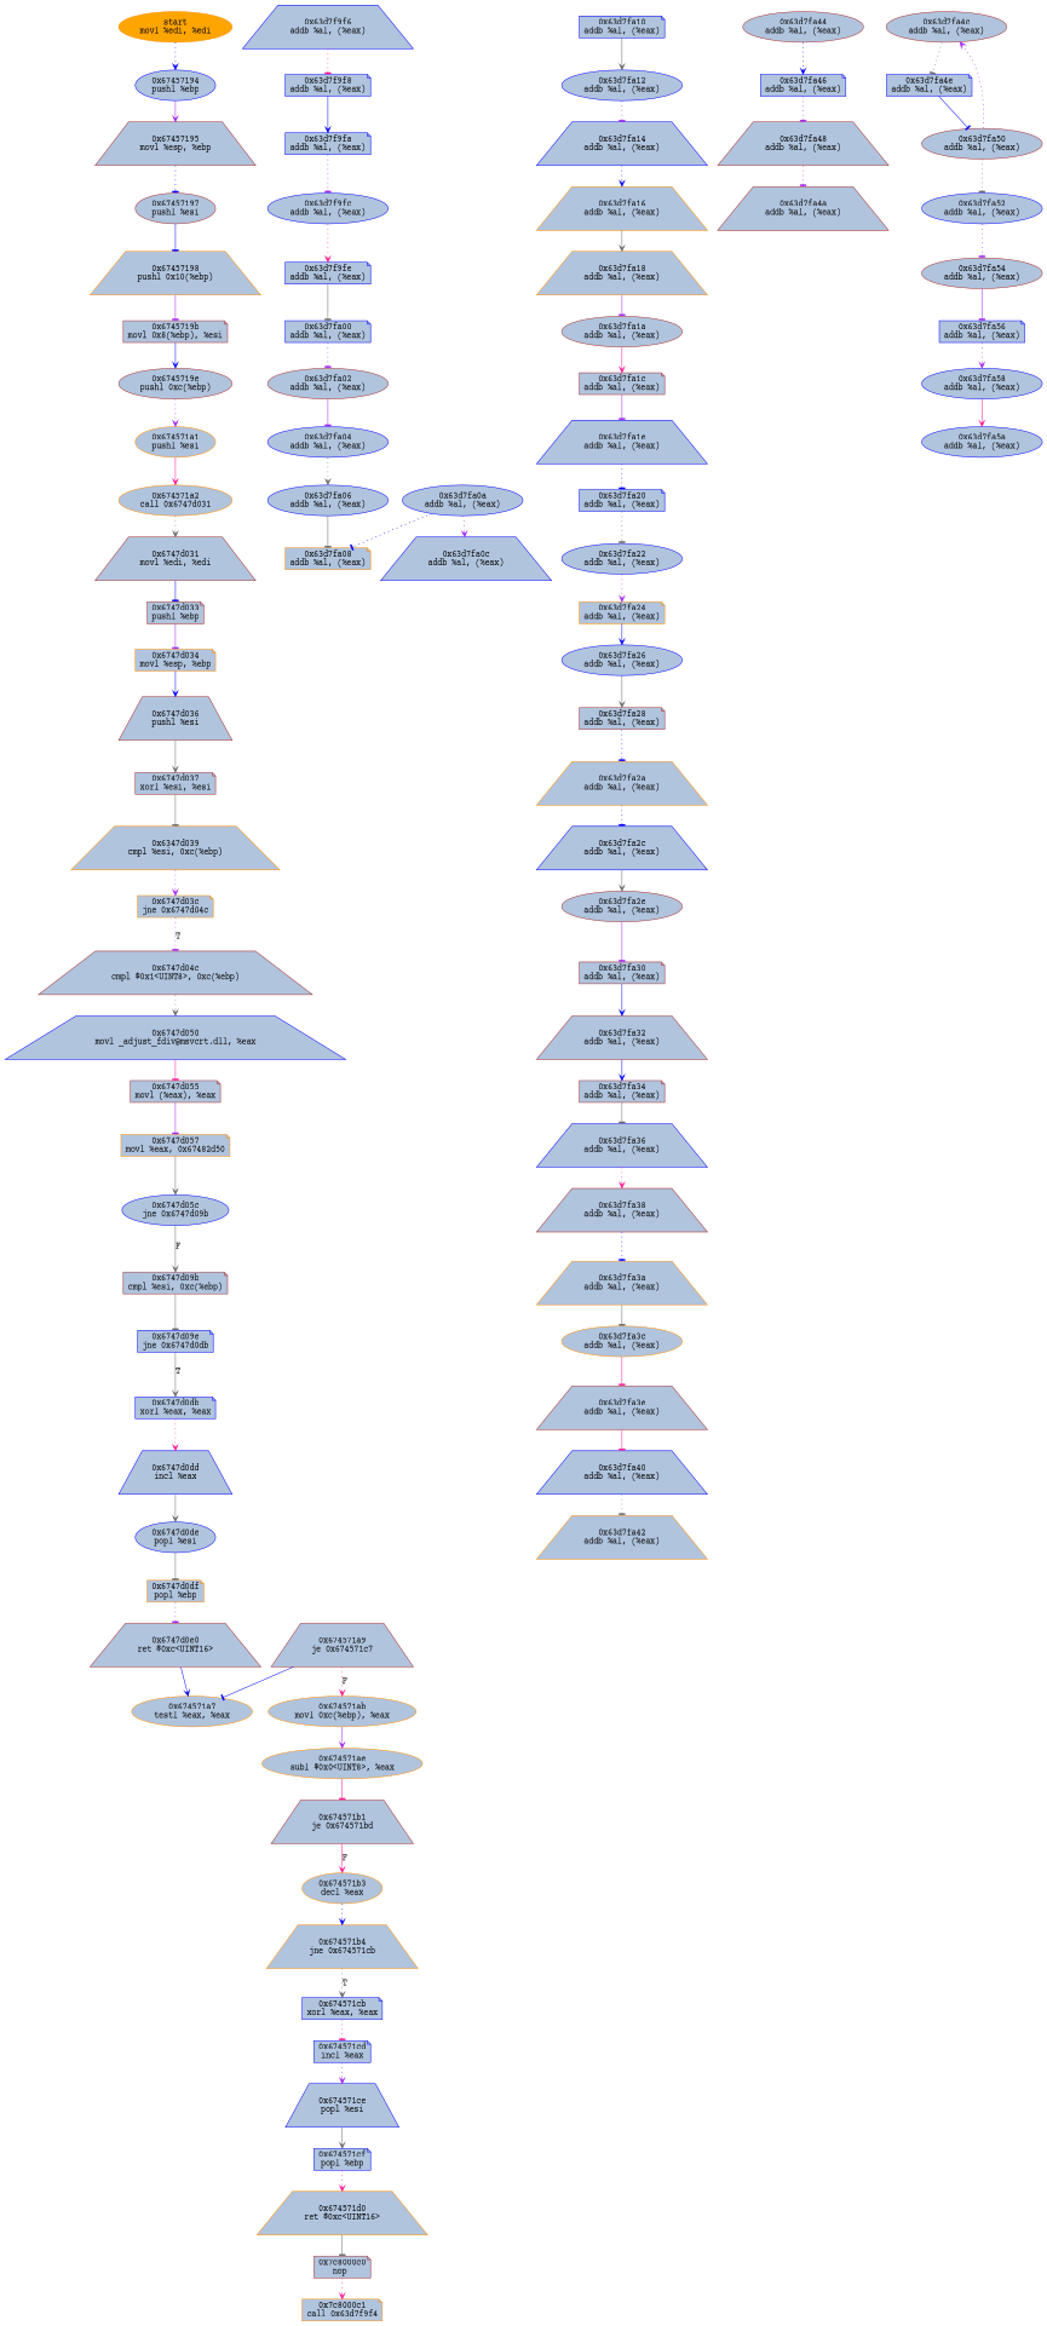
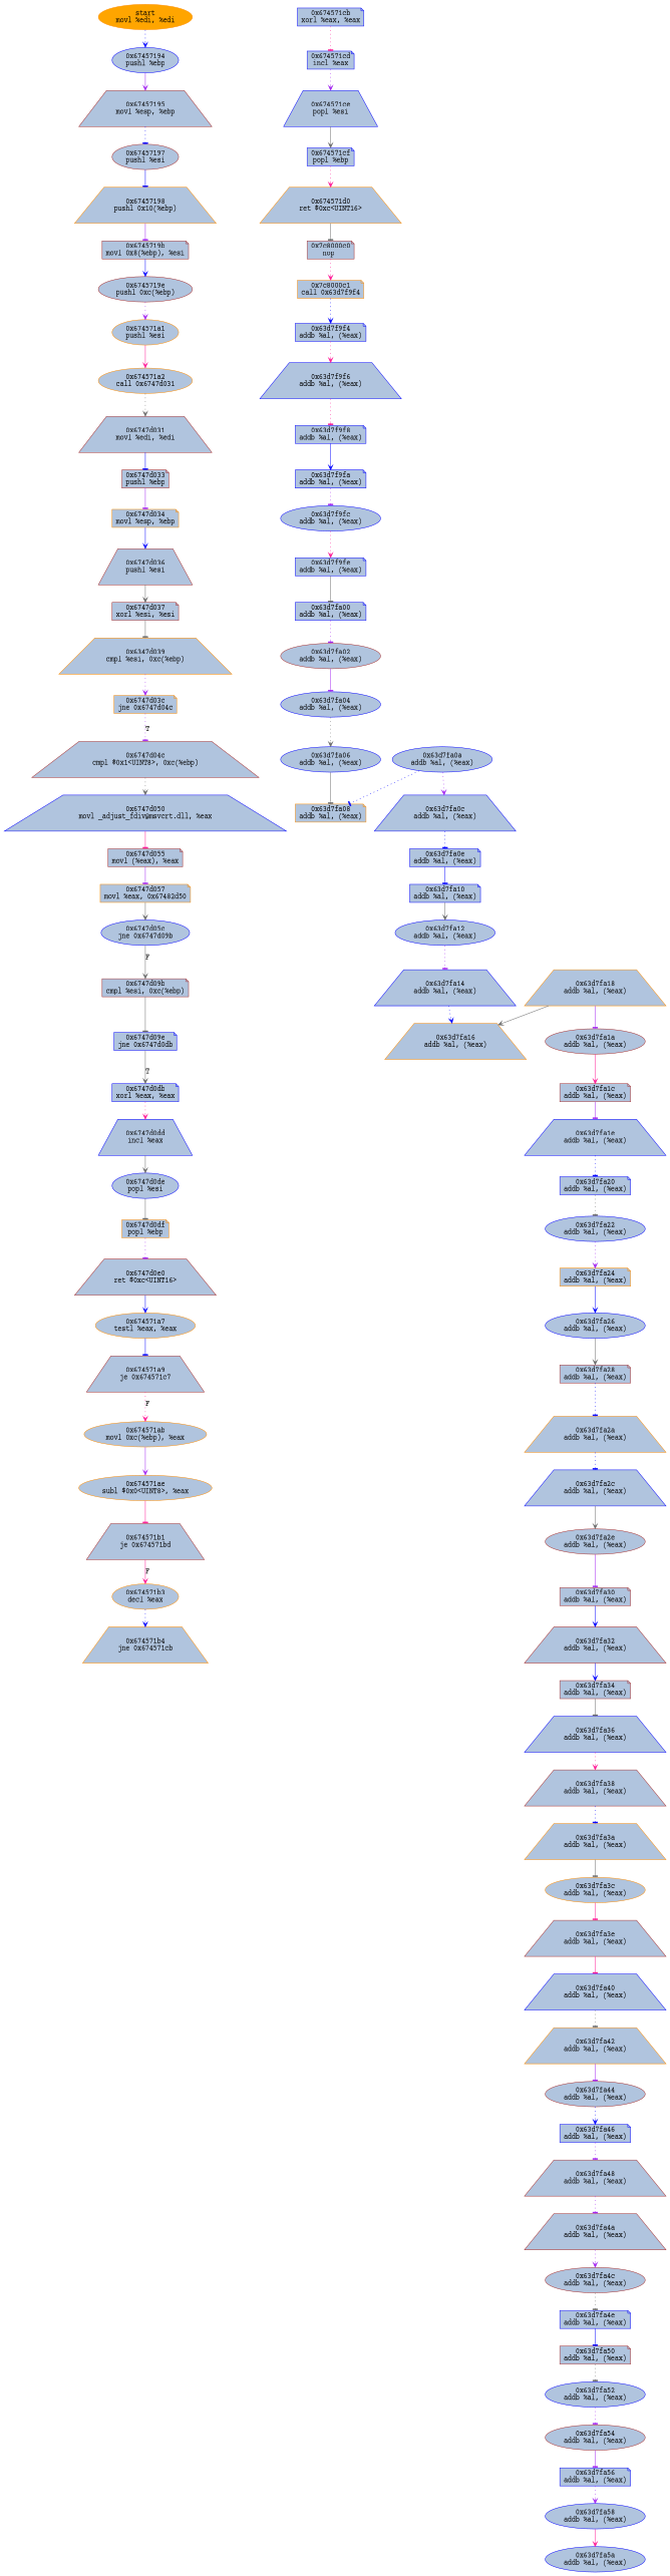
  digraph {
    fontname="Courier Prime"
    node [color=blue fillcolor=lightsteelblue fontname="Courier Prime" shape=note style=filled]
    edge [arrowhead=tee color=purple fontname="Courier Prime" style=solid]
    n1 [color=darkorange fillcolor=orange label="start\nmovl %edi, %edi" shape=ellipse]
    n2 [label="0x67457194\npushl %ebp" shape=ellipse]
    n3 [color=brown label="0x67457195\nmovl %esp, %ebp" shape=trapezium]
    n4 [color=brown label="0x67457197\npushl %esi" shape=ellipse]
    n5 [color=darkorange label="0x67457198\npushl 0x10(%ebp)" shape=trapezium]
    n6 [color=brown label="0x6745719b\nmovl 0x8(%ebp), %esi"]
    n7 [color=brown label="0x6745719e\npushl 0xc(%ebp)" shape=ellipse]
    n8 [color=darkorange label="0x674571a1\npushl %esi" shape=ellipse]
    n9 [color=darkorange label="0x674571a2\ncall 0x6747d031" shape=ellipse]
    n10 [color=brown label="0x6747d031\nmovl %edi, %edi" shape=trapezium]
    n11 [color=brown label="0x6747d033\npushl %ebp"]
    n12 [color=darkorange label="0x6747d034\nmovl %esp, %ebp"]
    n13 [color=brown label="0x6747d036\npushl %esi" shape=trapezium]
    n14 [color=brown label="0x6747d037\nxorl %esi, %esi"]
    n15 [color=darkorange label="0x6347d039\ncmpl %esi, 0xc(%ebp)" shape=trapezium]
    n16 [color=darkorange label="0x6747d03c\njne 0x6747d04c"]
    n17 [color=brown label="0x6747d04c\ncmpl $0x1<UINT8>, 0xc(%ebp)" shape=trapezium]
    n18 [label="0x6747d050\nmovl _adjust_fdiv@msvcrt.dll, %eax" shape=trapezium]
    n19 [color=brown label="0x6747d055\nmovl (%eax), %eax"]
    n20 [color=darkorange label="0x6747d057\nmovl %eax, 0x67482d50"]
    n21 [label="0x6747d05c\njne 0x6747d09b" shape=ellipse]
    n22 [color=brown label="0x6747d09b\ncmpl %esi, 0xc(%ebp)"]
    n23 [label="0x6747d09e\njne 0x6747d0db"]
    n24 [label="0x6747d0db\nxorl %eax, %eax"]
    n25 [label="0x6747d0dd\nincl %eax" shape=trapezium]
    n26 [label="0x6747d0de\npopl %esi" shape=ellipse]
    n27 [color=darkorange label="0x6747d0df\npopl %ebp"]
    n28 [color=brown label="0x6747d0e0\nret $0xc<UINT16>" shape=trapezium]
    n29 [color=darkorange label="0x674571a7\ntestl %eax, %eax" shape=ellipse]
    n30 [color=brown label="0x674571a9\nje 0x674571c7" shape=trapezium]
    n31 [color=darkorange label="0x674571ab\nmovl 0xc(%ebp), %eax" shape=ellipse]
    n32 [color=darkorange label="0x674571ae\nsubl $0x0<UINT8>, %eax" shape=ellipse]
    n33 [color=brown label="0x674571b1\nje 0x674571bd" shape=trapezium]
    n34 [color=darkorange label="0x674571b3\ndecl %eax" shape=ellipse]
    n35 [color=darkorange label="0x674571b4\njne 0x674571cb" shape=trapezium]
    n36 [label="0x674571cb\nxorl %eax, %eax"]
    n37 [label="0x674571cd\nincl %eax"]
    n38 [label="0x674571ce\npopl %esi" shape=trapezium]
    n39 [label="0x674571cf\npopl %ebp"]
    n40 [color=darkorange label="0x674571d0\nret $0xc<UINT16>" shape=trapezium]
    n41 [color=brown label="0x7c8000c0\nnop "]
    n42 [color=darkorange label="0x7c8000c1\ncall 0x63d7f9f4"]
+   n43 [label="0x63d7f9f4\naddb %al, (%eax)"]
    n44 [label="0x63d7f9f6\naddb %al, (%eax)" shape=trapezium]
    n45 [label="0x63d7f9f8\naddb %al, (%eax)"]
    n46 [label="0x63d7f9fa\naddb %al, (%eax)"]
    n47 [label="0x63d7f9fc\naddb %al, (%eax)" shape=ellipse]
    n48 [label="0x63d7f9fe\naddb %al, (%eax)"]
    n49 [label="0x63d7fa00\naddb %al, (%eax)"]
    n50 [color=brown label="0x63d7fa02\naddb %al, (%eax)" shape=ellipse]
    n51 [label="0x63d7fa04\naddb %al, (%eax)" shape=ellipse]
    n52 [label="0x63d7fa06\naddb %al, (%eax)" shape=ellipse]
    n53 [color=darkorange label="0x63d7fa08\naddb %al, (%eax)"]
    n54 [label="0x63d7fa0a\naddb %al, (%eax)" shape=ellipse]
    n55 [label="0x63d7fa0c\naddb %al, (%eax)" shape=trapezium]
+   n56 [label="0x63d7fa0e\naddb %al, (%eax)"]
    n57 [label="0x63d7fa10\naddb %al, (%eax)"]
    n58 [label="0x63d7fa12\naddb %al, (%eax)" shape=ellipse]
    n59 [label="0x63d7fa14\naddb %al, (%eax)" shape=trapezium]
    n60 [color=darkorange label="0x63d7fa16\naddb %al, (%eax)" shape=trapezium]
    n61 [color=darkorange label="0x63d7fa18\naddb %al, (%eax)" shape=trapezium]
    n62 [color=brown label="0x63d7fa1a\naddb %al, (%eax)" shape=ellipse]
    n63 [color=brown label="0x63d7fa1c\naddb %al, (%eax)"]
    n64 [label="0x63d7fa1e\naddb %al, (%eax)" shape=trapezium]
    n65 [label="0x63d7fa20\naddb %al, (%eax)"]
    n66 [label="0x63d7fa22\naddb %al, (%eax)" shape=ellipse]
    n67 [color=darkorange label="0x63d7fa24\naddb %al, (%eax)"]
    n68 [label="0x63d7fa26\naddb %al, (%eax)" shape=ellipse]
    n69 [color=brown label="0x63d7fa28\naddb %al, (%eax)"]
    n70 [color=darkorange label="0x63d7fa2a\naddb %al, (%eax)" shape=trapezium]
    n71 [label="0x63d7fa2c\naddb %al, (%eax)" shape=trapezium]
    n72 [color=brown label="0x63d7fa2e\naddb %al, (%eax)" shape=ellipse]
    n73 [color=brown label="0x63d7fa30\naddb %al, (%eax)"]
    n74 [color=brown label="0x63d7fa32\naddb %al, (%eax)" shape=trapezium]
    n75 [color=brown label="0x63d7fa34\naddb %al, (%eax)"]
    n76 [label="0x63d7fa36\naddb %al, (%eax)" shape=trapezium]
    n77 [color=brown label="0x63d7fa38\naddb %al, (%eax)" shape=trapezium]
    n78 [color=darkorange label="0x63d7fa3a\naddb %al, (%eax)" shape=trapezium]
    n79 [color=darkorange label="0x63d7fa3c\naddb %al, (%eax)" shape=ellipse]
    n80 [color=brown label="0x63d7fa3e\naddb %al, (%eax)" shape=trapezium]
    n81 [label="0x63d7fa40\naddb %al, (%eax)" shape=trapezium]
    n82 [color=darkorange label="0x63d7fa42\naddb %al, (%eax)" shape=trapezium]
    n83 [color=brown label="0x63d7fa44\naddb %al, (%eax)" shape=ellipse]
    n84 [label="0x63d7fa46\naddb %al, (%eax)"]
    n85 [color=brown label="0x63d7fa48\naddb %al, (%eax)" shape=trapezium]
    n86 [color=brown label="0x63d7fa4a\naddb %al, (%eax)" shape=trapezium]
    n87 [color=brown label="0x63d7fa4c\naddb %al, (%eax)" shape=ellipse]
    n88 [label="0x63d7fa4e\naddb %al, (%eax)"]
-   n89 [color=brown label="0x63d7fa50\naddb %al, (%eax)" shape=ellipse]
+   n89 [color=brown label="0x63d7fa50\naddb %al, (%eax)"]
    n90 [label="0x63d7fa52\naddb %al, (%eax)" shape=ellipse]
    n91 [color=brown label="0x63d7fa54\naddb %al, (%eax)" shape=ellipse]
    n92 [label="0x63d7fa56\naddb %al, (%eax)"]
    n93 [label="0x63d7fa58\naddb %al, (%eax)" shape=ellipse]
    n94 [label="0x63d7fa5a\naddb %al, (%eax)" shape=ellipse]
    n1 -> n2 [arrowhead=vee color=blue style=dotted]
    n2 -> n3 [arrowhead=vee]
    n3 -> n4 [color=blue style=dotted]
    n4 -> n5 [color=blue]
    n5 -> n6
    n6 -> n7 [arrowhead=vee color=blue]
    n7 -> n8 [arrowhead=vee style=dotted]
    n8 -> n9 [arrowhead=vee color=deeppink]
    n9 -> n10 [arrowhead=vee color=gray40 style=dotted]
    n10 -> n11 [color=blue]
    n11 -> n12
    n12 -> n13 [arrowhead=vee color=blue]
    n13 -> n14 [arrowhead=vee color=gray40]
    n14 -> n15 [color=gray40]
    n15 -> n16 [arrowhead=vee style=dotted]
    n16 -> n17 [label=T style=dotted]
    n17 -> n18 [arrowhead=vee color=gray40 style=dotted]
    n18 -> n19 [color=deeppink]
    n19 -> n20
    n20 -> n21 [arrowhead=vee color=gray40]
    n21 -> n22 [arrowhead=vee color=gray40 label=F]
    n22 -> n23 [color=gray40]
    n23 -> n24 [arrowhead=vee color=gray40 label=T]
    n24 -> n25 [arrowhead=vee color=deeppink style=dotted]
    n25 -> n26 [arrowhead=vee color=gray40]
    n26 -> n27 [color=gray40]
    n27 -> n28 [style=dotted]
    n28 -> n29 [arrowhead=vee color=blue]
-   n30 -> n29 [color=blue]
+   n29 -> n30 [color=blue]
    n30 -> n31 [arrowhead=vee color=deeppink label=F style=dotted]
    n31 -> n32 [arrowhead=vee]
    n32 -> n33 [color=deeppink]
    n33 -> n34 [arrowhead=vee color=deeppink label=F]
    n34 -> n35 [arrowhead=vee color=blue style=dotted]
-   n35 -> n36 [arrowhead=vee color=gray40 label=T style=dotted]
    n36 -> n37 [color=deeppink style=dotted]
    n37 -> n38 [arrowhead=vee style=dotted]
    n38 -> n39 [arrowhead=vee color=gray40]
    n39 -> n40 [arrowhead=vee color=deeppink style=dotted]
    n40 -> n41 [color=gray40]
    n41 -> n42 [arrowhead=vee color=deeppink style=dotted]
+   n42 -> n43 [arrowhead=vee color=blue style=dotted]
+   n43 -> n44 [arrowhead=vee color=deeppink style=dotted]
    n44 -> n45 [color=deeppink style=dotted]
    n45 -> n46 [arrowhead=vee color=blue]
    n46 -> n47 [style=dotted]
    n47 -> n48 [arrowhead=vee color=deeppink style=dotted]
    n48 -> n49 [color=gray40]
    n49 -> n50 [style=dotted]
    n50 -> n51
    n51 -> n52 [arrowhead=vee color=gray40 style=dotted]
    n52 -> n53 [color=gray40]
    n54 -> n53 [color=blue style=dotted]
    n54 -> n55 [arrowhead=vee style=dotted]
+   n55 -> n56 [color=blue style=dotted]
+   n56 -> n57 [color=blue]
    n57 -> n58 [arrowhead=vee color=gray40]
    n58 -> n59 [style=dotted]
    n59 -> n60 [arrowhead=vee color=blue style=dotted]
-   n60 -> n61 [arrowhead=vee color=gray40]
+   n61 -> n60 [arrowhead=vee color=gray40]
    n61 -> n62
    n62 -> n63 [arrowhead=vee color=deeppink]
    n63 -> n64
    n64 -> n65 [color=blue style=dotted]
    n65 -> n66 [color=gray40 style=dotted]
    n66 -> n67 [arrowhead=vee style=dotted]
    n67 -> n68 [arrowhead=vee color=blue]
    n68 -> n69 [arrowhead=vee color=gray40]
    n69 -> n70 [color=blue style=dotted]
    n70 -> n71 [color=blue style=dotted]
    n71 -> n72 [arrowhead=vee color=gray40]
    n72 -> n73
    n73 -> n74 [arrowhead=vee color=blue]
    n74 -> n75 [arrowhead=vee color=blue]
    n75 -> n76 [color=gray40]
    n76 -> n77 [arrowhead=vee color=deeppink style=dotted]
    n77 -> n78 [color=blue style=dotted]
    n78 -> n79 [color=gray40]
    n79 -> n80 [color=deeppink]
    n80 -> n81 [color=deeppink]
    n81 -> n82 [color=gray40 style=dotted]
+   n82 -> n83
    n83 -> n84 [arrowhead=vee color=blue style=dotted]
    n84 -> n85 [style=dotted]
    n85 -> n86 [style=dotted]
-   n89 -> n87 [arrowhead=vee style=dotted]
+   n86 -> n87 [arrowhead=vee style=dotted]
    n87 -> n88 [color=gray40 style=dotted]
    n88 -> n89 [color=blue]
    n89 -> n90 [color=gray40 style=dotted]
    n90 -> n91 [style=dotted]
    n91 -> n92
    n92 -> n93 [arrowhead=vee style=dotted]
    n93 -> n94 [arrowhead=vee color=deeppink]
  }
